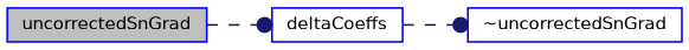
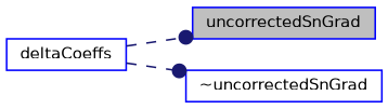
  digraph {
    rankdir=LR
    node [color=blue fontname=Helvetica fontsize=10 shape=record]
    edge [arrowhead=dot color=midnightblue fontname=Helvetica fontsize=10 labelfontname=Helvetica labelfontsize=10 style=dashed]
    n1 [fillcolor=grey75 fontcolor=black height=0.2 label=uncorrectedSnGrad style=filled width=0.4]
    n2 [height=0.2 label=deltaCoeffs width=0.4]
    n3 [height=0.2 label="~uncorrectedSnGrad" width=0.4]
-   n1 -> n2
+   n2 -> n1
    n2 -> n3
  }
